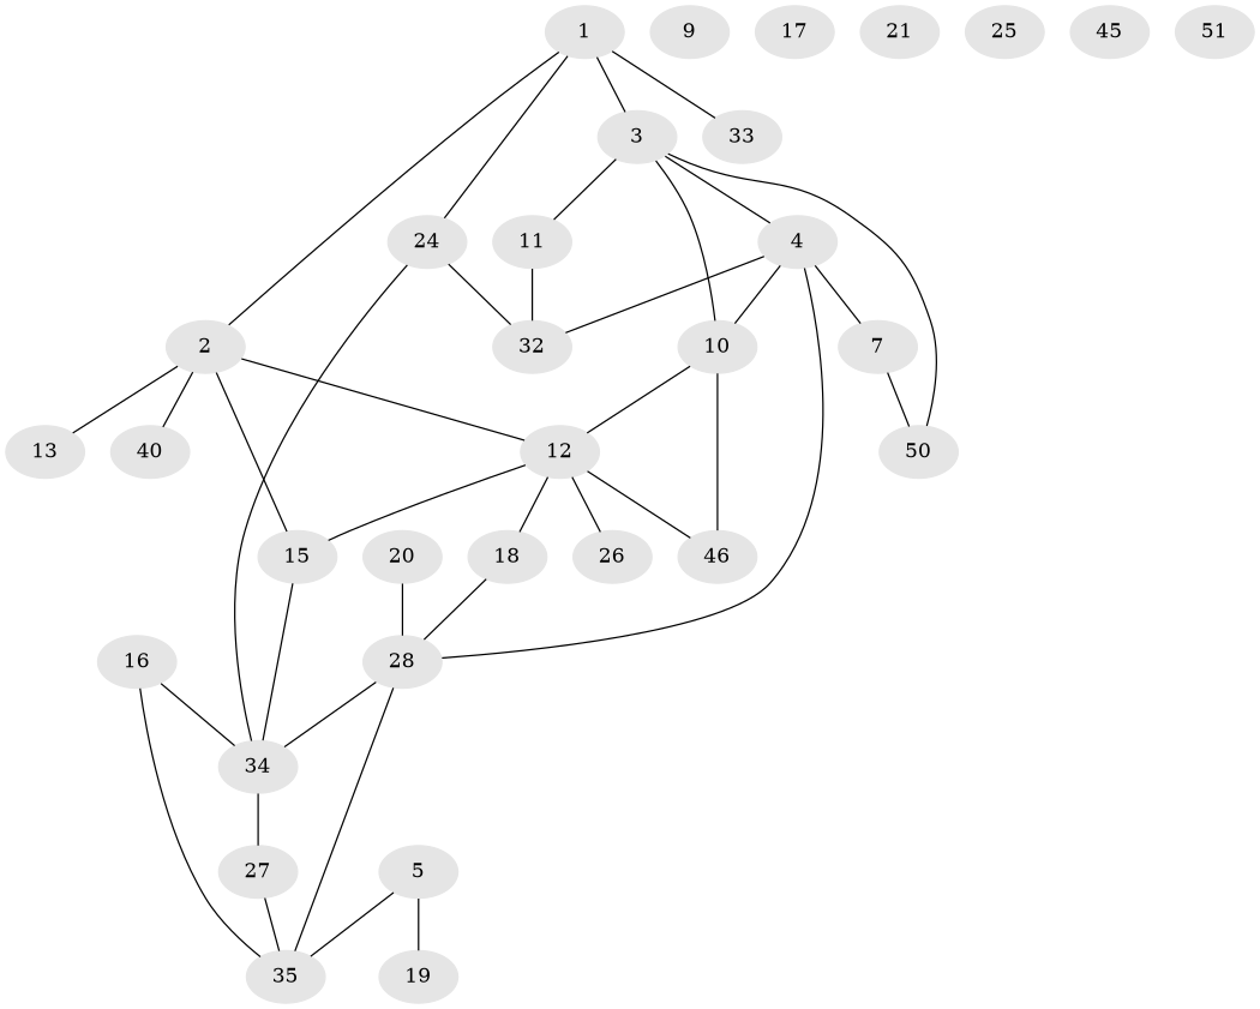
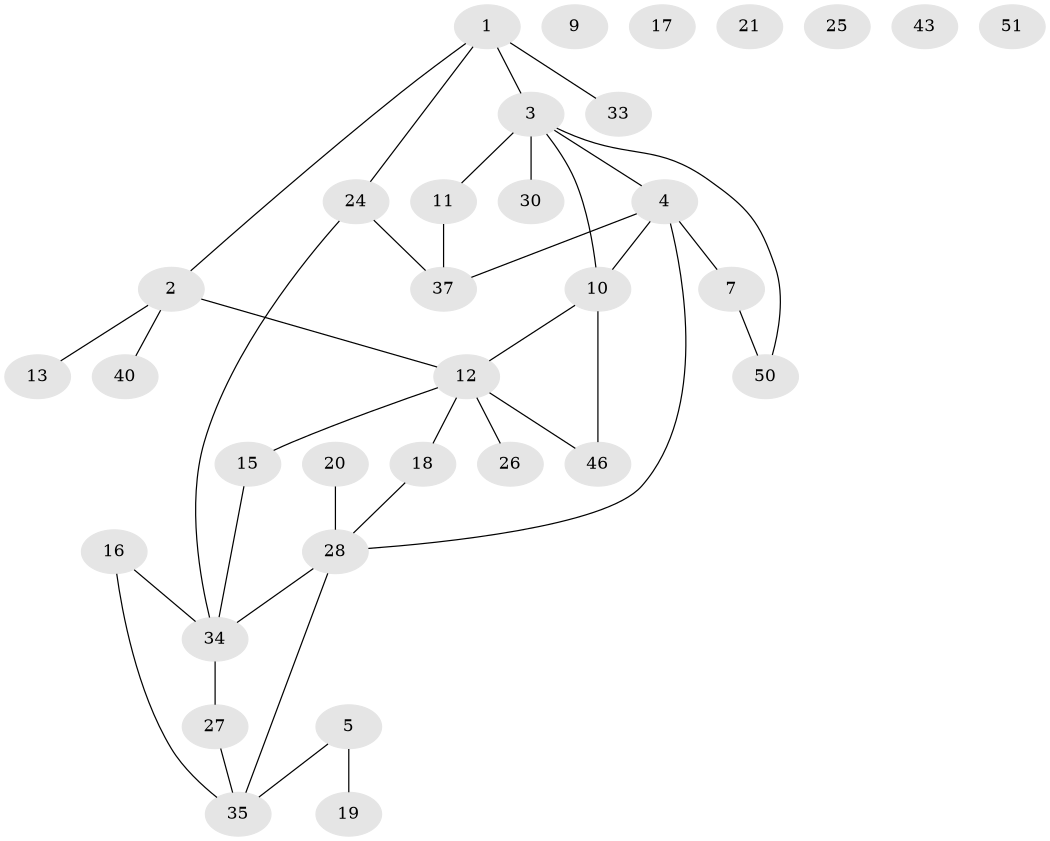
  graph {
    node [color=gray90 style=filled]
    1 [super="+45"]
    2 [super="+8"]
    3 [super="+48"]
    24
    33
    12 [super="+23"]
    13
    15 [super="+36"]
    40
    4 [super="+6"]
    10 [super="+42"]
    11
+   30
    50
    19 [super="+44"]
    5
    35 [super="+39"]
-   37 [super="+47" label=32]
+   37 [super="+47"]
    34 [super="+38"]
    46
    18
    26
    7 [super="+32"]
    28 [super="+29"]
    9 [super="+41"]
    20 [super="+22"]
    27
    16
    17
    21
    25
-   43 [label=45]
+   43
    51
    1 -- 2
    1 -- 3
    1 -- 24
    1 -- 33
    2 -- 12
    2 -- 13
-   2 -- 15
    2 -- 40
    3 -- 4
    3 -- 10
    3 -- 11
+   3 -- 30
    3 -- 50
    24 -- 37
    24 -- 34
    12 -- 15
    12 -- 46
    12 -- 18
    12 -- 26
    15 -- 34
    4 -- 10
    4 -- 37
    4 -- 7
    4 -- 28
    10 -- 12
    10 -- 46
    11 -- 37
    5 -- 19
    5 -- 35
    34 -- 27
    18 -- 28
    7 -- 50
    28 -- 35
    28 -- 34
    20 -- 28
    27 -- 35
    16 -- 35
    16 -- 34
  }
